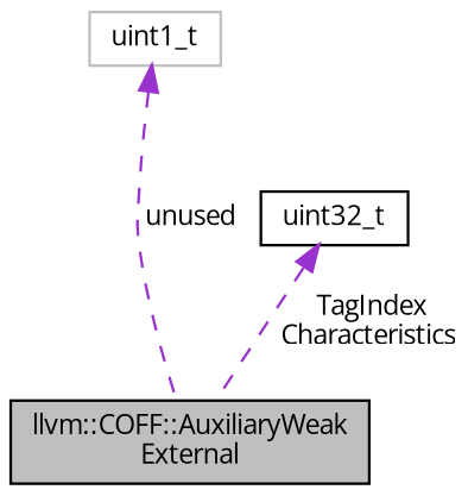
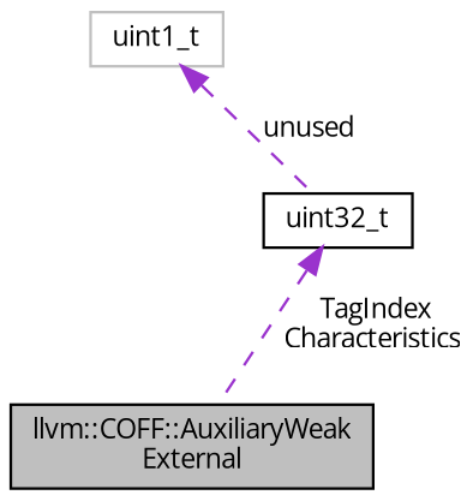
  digraph {
    fontname="Open Sans"
    node [color=black fontname="Open Sans" fontsize=10 shape=record]
    edge [color=darkorchid3 dir=back fontname="Open Sans" fontsize=10 labelfontname=Helvetica labelfontsize=10 style=dashed]
    n1 [fillcolor=grey75 fontcolor=black height=0.2 label="llvm::COFF::AuxiliaryWeak\lExternal" style=filled width=0.4]
    n2 [height=0.2 label=uint32_t width=0.4]
    n3 [color=grey75 height=0.2 label=uint1_t width=0.4]
    n2 -> n1 [label=" TagIndex\nCharacteristics"]
-   n3 -> n1 [label=" unused"]
+   n3 -> n2 [label=" unused"]
  }
